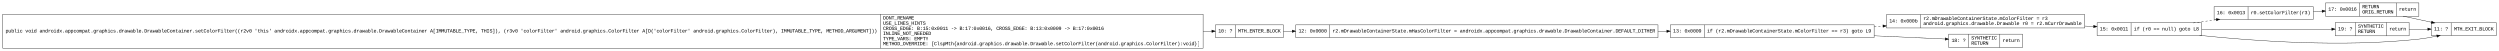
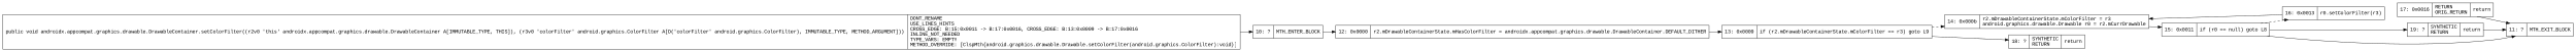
  digraph {
    fontname="Liberation Mono"
    rankdir=LR
    node [fontname="Liberation Mono" shape=record]
    edge [fontname="Liberation Mono"]
    n1 [label="{10\:\ ?|MTH_ENTER_BLOCK\l}"]
    n2 [label="{12\:\ 0x0000|r2.mDrawableContainerState.mHasColorFilter = androidx.appcompat.graphics.drawable.DrawableContainer.DEFAULT_DITHER\l}"]
    n3 [label="{13\:\ 0x0009|if (r2.mDrawableContainerState.mColorFilter == r3) goto L9\l}"]
    n4 [label="{14\:\ 0x000b|r2.mDrawableContainerState.mColorFilter = r3\landroid.graphics.drawable.Drawable r0 = r2.mCurrDrawable\l}"]
    n5 [label="{18\:\ ?|SYNTHETIC\lRETURN\l|return\l}"]
    n6 [label="{15\:\ 0x0011|if (r0 == null) goto L8\l}"]
    n7 [label="{16\:\ 0x0013|r0.setColorFilter(r3)\l}"]
    n8 [label="{19\:\ ?|SYNTHETIC\lRETURN\l|return\l}"]
    n9 [label="{11\:\ ?|MTH_EXIT_BLOCK\l}"]
    n10 [label="{17\:\ 0x0016|RETURN\lORIG_RETURN\l|return\l}"]
    n11 [label="{public void androidx.appcompat.graphics.drawable.DrawableContainer.setColorFilter((r2v0 'this' androidx.appcompat.graphics.drawable.DrawableContainer A[IMMUTABLE_TYPE, THIS]), (r3v0 'colorFilter' android.graphics.ColorFilter A[D('colorFilter' android.graphics.ColorFilter), IMMUTABLE_TYPE, METHOD_ARGUMENT]))  | DONT_RENAME\lUSE_LINES_HINTS\lCROSS_EDGE: B:15:0x0011 \-\> B:17:0x0016, CROSS_EDGE: B:13:0x0009 \-\> B:17:0x0016\lINLINE_NOT_NEEDED\lTYPE_VARS: EMPTY\lMETHOD_OVERRIDE: [ClspMth\{android.graphics.drawable.Drawable.setColorFilter(android.graphics.ColorFilter):void\}]\l}"]
    n1 -> n2
    n2 -> n3
    n3 -> n4 [style=dashed]
    n3 -> n5
    n4 -> n6
    n6 -> n7 [style=dashed]
    n6 -> n8
    n6 -> n9
-   n7 -> n10
+   n7 -> n4
    n8 -> n9
    n10 -> n9
    n11 -> n1
  }
